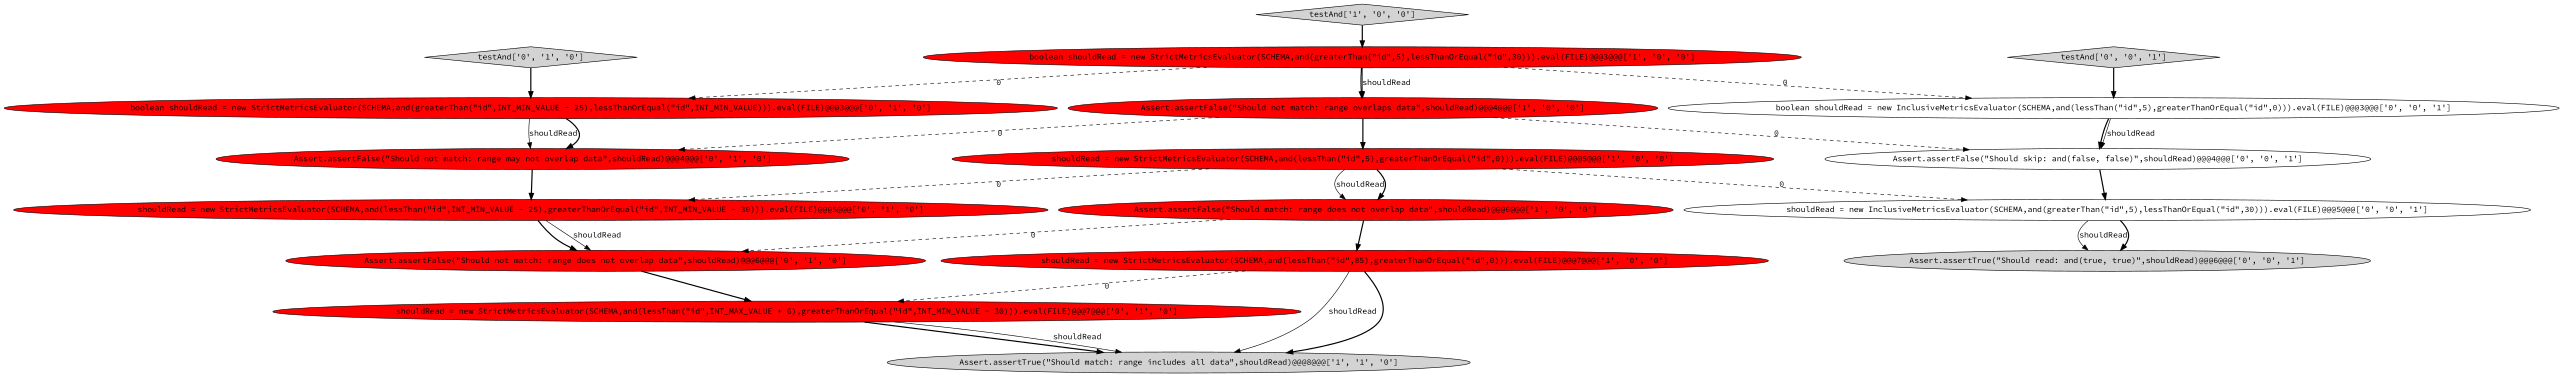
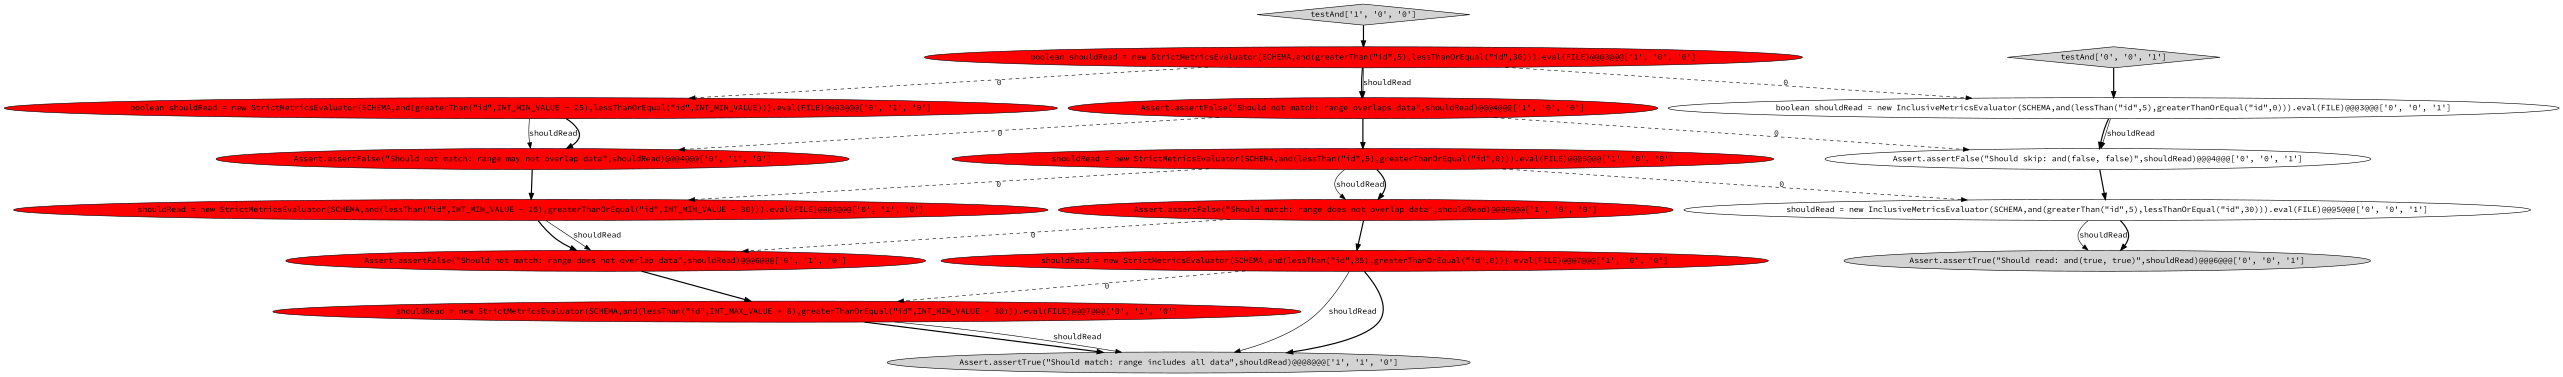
  digraph {
    fontname="Source Code Pro"
    node [fillcolor=red shape=ellipse style=filled fontname="Source Code Pro"]
    edge [style=bold fontname="Source Code Pro"]
    n1 [label="shouldRead = new StrictMetricsEvaluator(SCHEMA,and(lessThan(\"id\",INT_MIN_VALUE - 25),greaterThanOrEqual(\"id\",INT_MIN_VALUE - 30))).eval(FILE)@@@5@@@['0', '1', '0']"]
    n2 [label="Assert.assertFalse(\"Should not match: range does not overlap data\",shouldRead)@@@6@@@['0', '1', '0']"]
    n3 [fillcolor=white label="Assert.assertFalse(\"Should skip: and(false, false)\",shouldRead)@@@4@@@['0', '0', '1']"]
    n4 [fillcolor=white label="shouldRead = new InclusiveMetricsEvaluator(SCHEMA,and(greaterThan(\"id\",5),lessThanOrEqual(\"id\",30))).eval(FILE)@@@5@@@['0', '0', '1']"]
    n5 [label="shouldRead = new StrictMetricsEvaluator(SCHEMA,and(lessThan(\"id\",INT_MAX_VALUE + 6),greaterThanOrEqual(\"id\",INT_MIN_VALUE - 30))).eval(FILE)@@@7@@@['0', '1', '0']"]
    n6 [label="boolean shouldRead = new StrictMetricsEvaluator(SCHEMA,and(greaterThan(\"id\",INT_MIN_VALUE - 25),lessThanOrEqual(\"id\",INT_MIN_VALUE))).eval(FILE)@@@3@@@['0', '1', '0']"]
    n7 [label="Assert.assertFalse(\"Should not match: range may not overlap data\",shouldRead)@@@4@@@['0', '1', '0']"]
    n8 [fillcolor=lightgray label="Assert.assertTrue(\"Should read: and(true, true)\",shouldRead)@@@6@@@['0', '0', '1']"]
    n9 [label="Assert.assertFalse(\"Should not match: range overlaps data\",shouldRead)@@@4@@@['1', '0', '0']"]
    n10 [label="shouldRead = new StrictMetricsEvaluator(SCHEMA,and(lessThan(\"id\",5),greaterThanOrEqual(\"id\",0))).eval(FILE)@@@5@@@['1', '0', '0']"]
    n11 [label="shouldRead = new StrictMetricsEvaluator(SCHEMA,and(lessThan(\"id\",85),greaterThanOrEqual(\"id\",0))).eval(FILE)@@@7@@@['1', '0', '0']"]
    n12 [fillcolor=lightgray label="Assert.assertTrue(\"Should match: range includes all data\",shouldRead)@@@8@@@['1', '1', '0']"]
    n13 [label="Assert.assertFalse(\"Should match: range does not overlap data\",shouldRead)@@@6@@@['1', '0', '0']"]
    n14 [fillcolor=lightgray label="testAnd['0', '0', '1']" shape=diamond]
    n15 [fillcolor=white label="boolean shouldRead = new InclusiveMetricsEvaluator(SCHEMA,and(lessThan(\"id\",5),greaterThanOrEqual(\"id\",0))).eval(FILE)@@@3@@@['0', '0', '1']"]
    n16 [fillcolor=lightgray label="testAnd['1', '0', '0']" shape=diamond]
    n17 [label="boolean shouldRead = new StrictMetricsEvaluator(SCHEMA,and(greaterThan(\"id\",5),lessThanOrEqual(\"id\",30))).eval(FILE)@@@3@@@['1', '0', '0']"]
-   n18 [fillcolor=lightgray label="testAnd['0', '1', '0']" shape=diamond]
    n1 -> n2
    n1 -> n2 [label=shouldRead style=solid]
    n2 -> n5
    n3 -> n4
    n4 -> n8 [label=shouldRead style=solid]
    n4 -> n8
    n5 -> n12
    n5 -> n12 [label=shouldRead style=solid]
    n6 -> n7 [label=shouldRead style=solid]
    n6 -> n7
    n7 -> n1
    n9 -> n3 [label=0 style=dashed]
    n9 -> n7 [label=0 style=dashed]
    n9 -> n10
    n10 -> n1 [label=0 style=dashed]
    n10 -> n4 [label=0 style=dashed]
    n10 -> n13 [label=shouldRead style=solid]
    n10 -> n13
    n11 -> n5 [label=0 style=dashed]
    n11 -> n12 [label=shouldRead style=solid]
    n11 -> n12
    n13 -> n2 [label=0 style=dashed]
    n13 -> n11
    n14 -> n15
    n15 -> n3
    n15 -> n3 [label=shouldRead style=solid]
    n16 -> n17
    n17 -> n6 [label=0 style=dashed]
    n17 -> n9
    n17 -> n9 [label=shouldRead style=solid]
    n17 -> n15 [label=0 style=dashed]
-   n18 -> n6
  }
